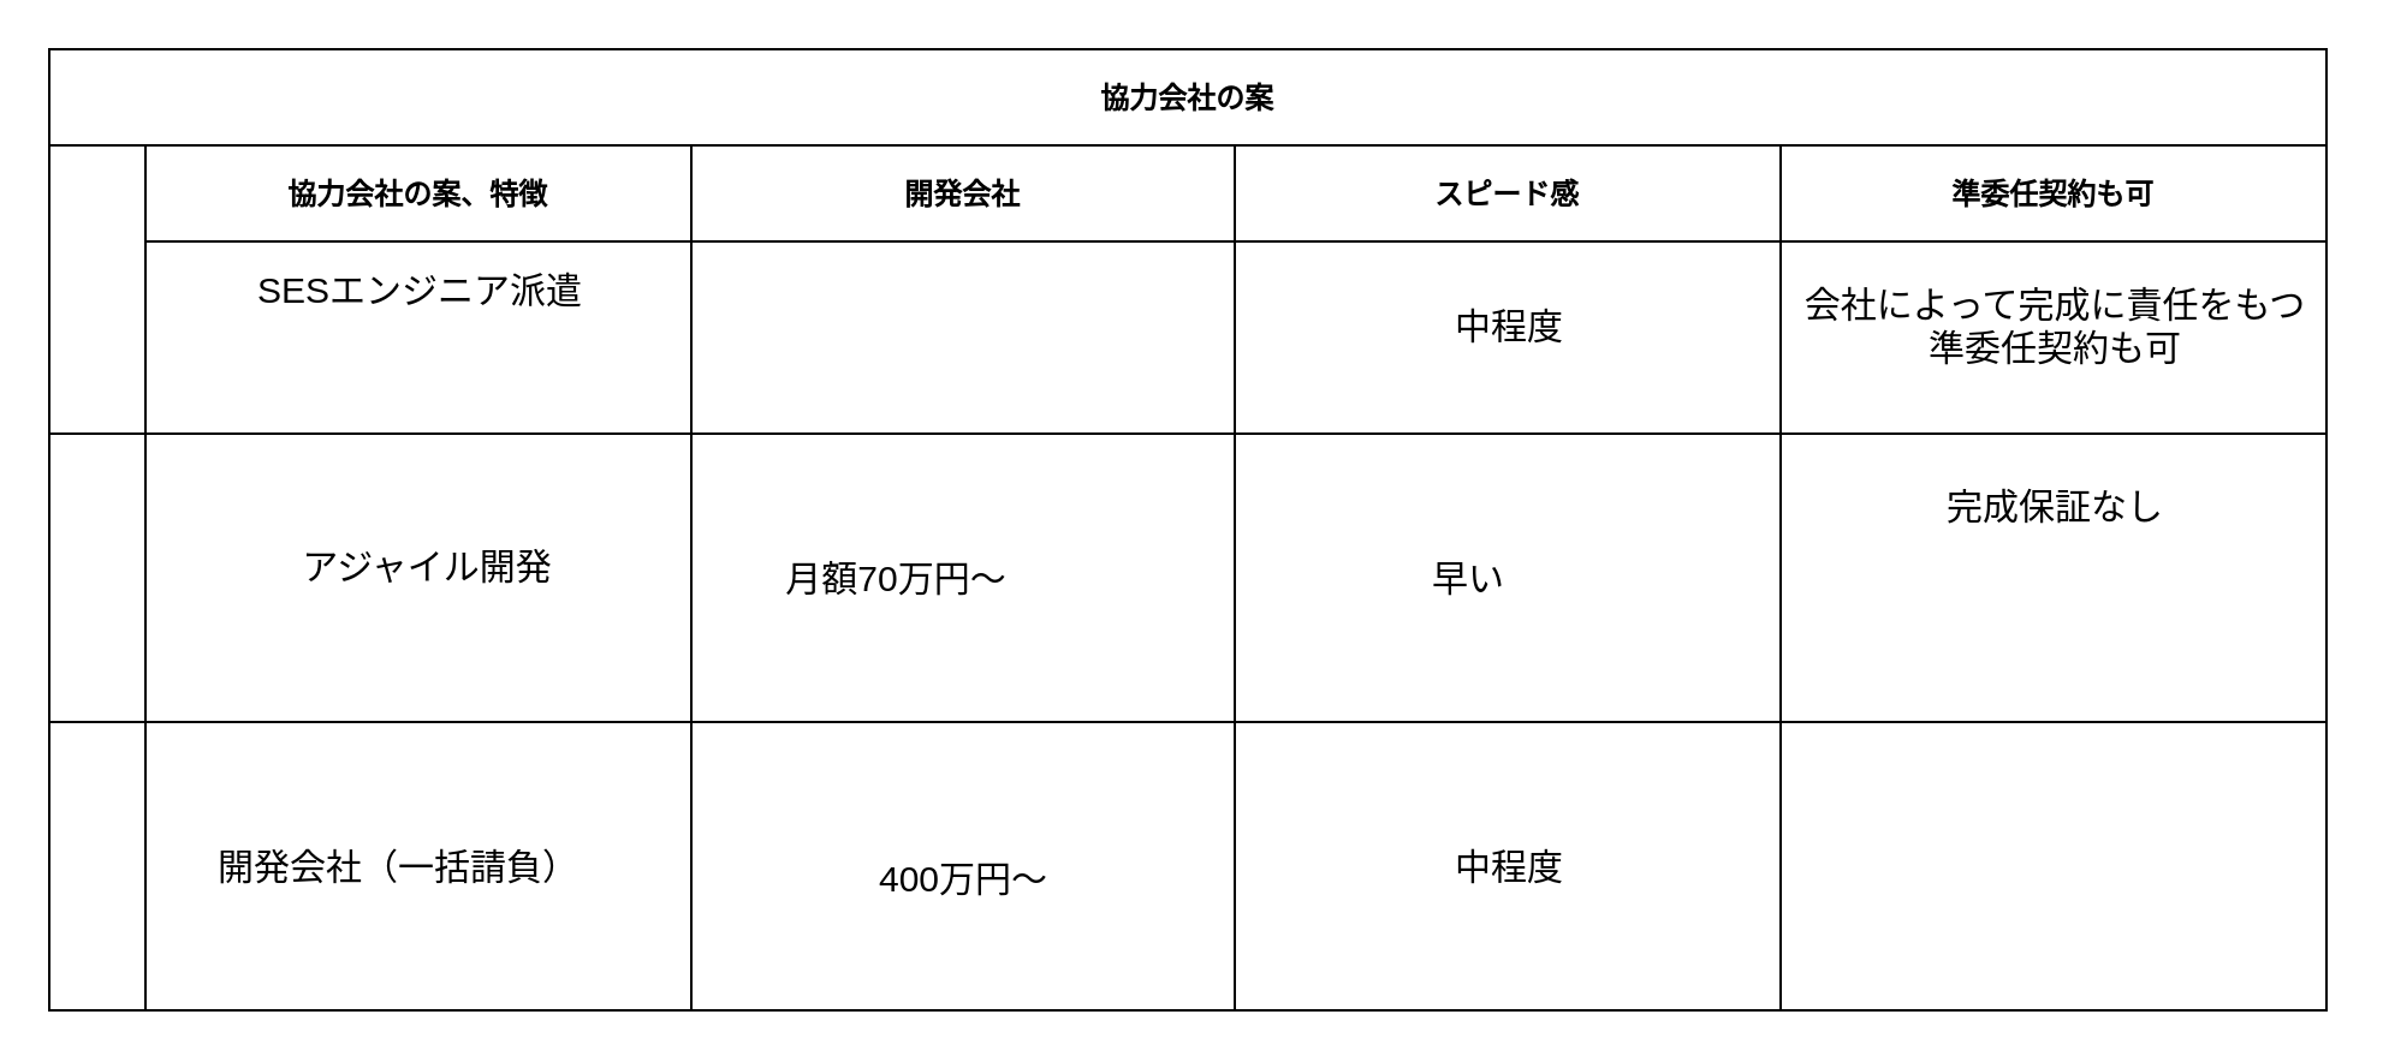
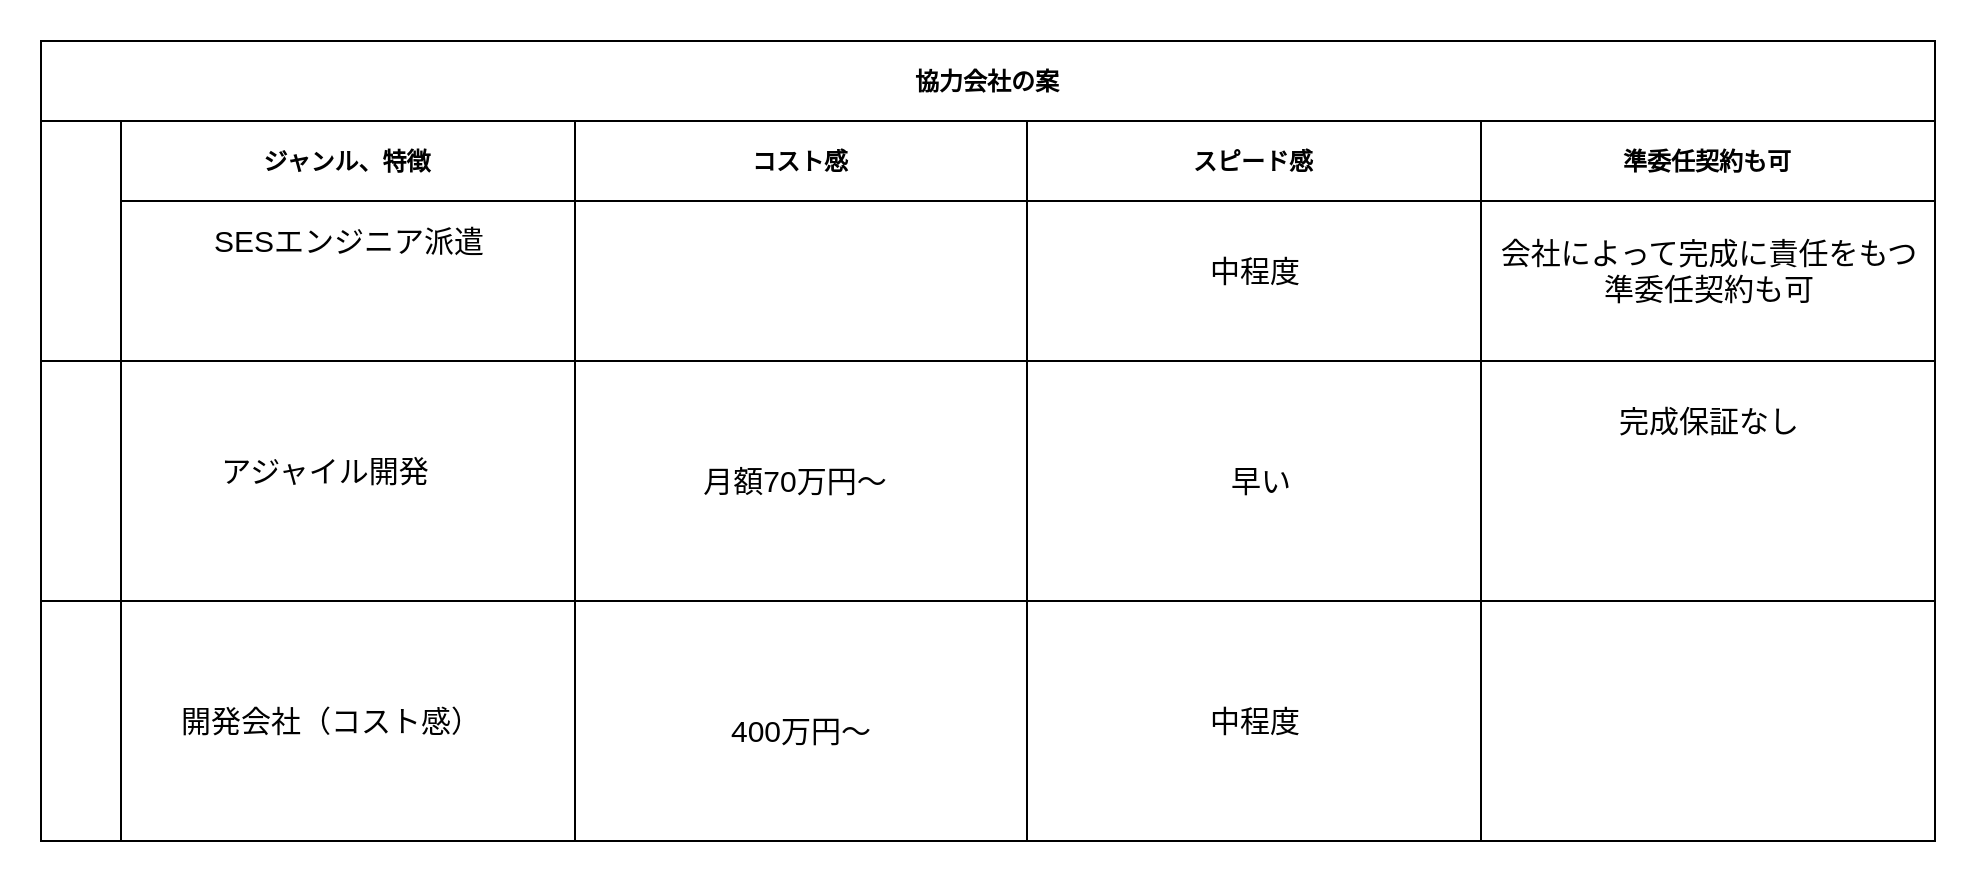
  <mxCell id="0" />
  <mxCell id="1" parent="0" />
  <mxCell id="2" value="協力会社の案" style="shape=table;childLayout=tableLayout;startSize=40;collapsible=0;recursiveResize=0;expand=0;fontStyle=1;" vertex="1" parent="1"><mxGeometry x="20" y="20" width="947" height="400" as="geometry" /></mxCell>
  <mxCell id="3" value="" style="shape=tableRow;horizontal=0;startSize=40;swimlaneHead=0;swimlaneBody=0;top=0;left=0;bottom=0;right=0;dropTarget=0;fillColor=none;collapsible=0;recursiveResize=0;expand=0;fontStyle=1;" vertex="1" parent="2"><mxGeometry y="40" width="947" height="120" as="geometry" /></mxCell>
- <mxCell id="4" value="協力会社の案、特徴" style="swimlane;swimlaneHead=0;swimlaneBody=0;fontStyle=0;connectable=0;fillColor=none;startSize=40;collapsible=0;recursiveResize=0;expand=0;fontStyle=1;" vertex="1" parent="3"><mxGeometry x="40" width="227" height="120" as="geometry"><mxRectangle width="227" height="120" as="alternateBounds" /></mxGeometry></mxCell>
+ <mxCell id="4" value="ジャンル、特徴" style="swimlane;swimlaneHead=0;swimlaneBody=0;fontStyle=0;connectable=0;fillColor=none;startSize=40;collapsible=0;recursiveResize=0;expand=0;fontStyle=1;" vertex="1" parent="3"><mxGeometry x="40" width="227" height="120" as="geometry"><mxRectangle width="227" height="120" as="alternateBounds" /></mxGeometry></mxCell>
  <mxCell id="5" value="SESエンジニア派遣" style="text;html=1;align=center;verticalAlign=middle;resizable=0;points=[];autosize=1;strokeColor=none;fillColor=none;fontSize=15;" vertex="1" parent="4"><mxGeometry x="33.5" y="45" width="160" height="30" as="geometry" /></mxCell>
- <mxCell id="6" value="開発会社" style="swimlane;swimlaneHead=0;swimlaneBody=0;fontStyle=0;connectable=0;fillColor=none;startSize=40;collapsible=0;recursiveResize=0;expand=0;fontStyle=1;" vertex="1" parent="3"><mxGeometry x="267" width="226" height="120" as="geometry"><mxRectangle width="226" height="120" as="alternateBounds" /></mxGeometry></mxCell>
+ <mxCell id="6" value="コスト感" style="swimlane;swimlaneHead=0;swimlaneBody=0;fontStyle=0;connectable=0;fillColor=none;startSize=40;collapsible=0;recursiveResize=0;expand=0;fontStyle=1;" vertex="1" parent="3"><mxGeometry x="267" width="226" height="120" as="geometry"><mxRectangle width="226" height="120" as="alternateBounds" /></mxGeometry></mxCell>
  <mxCell id="7" value="スピード感" style="swimlane;swimlaneHead=0;swimlaneBody=0;fontStyle=0;connectable=0;fillColor=none;startSize=40;collapsible=0;recursiveResize=0;expand=0;fontStyle=1;" vertex="1" parent="3"><mxGeometry x="493" width="227" height="120" as="geometry"><mxRectangle width="227" height="120" as="alternateBounds" /></mxGeometry></mxCell>
  <mxCell id="8" value="中程度" style="text;html=1;align=center;verticalAlign=middle;resizable=0;points=[];autosize=1;strokeColor=none;fillColor=none;fontSize=15;" vertex="1" parent="7"><mxGeometry x="78.5" y="60" width="70" height="30" as="geometry" /></mxCell>
  <mxCell id="9" value="準委任契約も可" style="swimlane;swimlaneHead=0;swimlaneBody=0;fontStyle=0;connectable=0;fillColor=none;startSize=40;collapsible=0;recursiveResize=0;expand=0;fontStyle=1;" vertex="1" parent="3"><mxGeometry x="720" width="227" height="120" as="geometry"><mxRectangle width="227" height="120" as="alternateBounds" /></mxGeometry></mxCell>
  <mxCell id="10" value="会社によって完成に責任をもつ&lt;br&gt;準委任契約も可" style="text;html=1;align=center;verticalAlign=middle;resizable=0;points=[];autosize=1;strokeColor=none;fillColor=none;fontSize=15;" vertex="1" parent="9"><mxGeometry x="-1.5" y="50" width="230" height="50" as="geometry" /></mxCell>
  <mxCell id="11" value="" style="shape=tableRow;horizontal=0;startSize=40;swimlaneHead=0;swimlaneBody=0;top=0;left=0;bottom=0;right=0;dropTarget=0;fillColor=none;collapsible=0;recursiveResize=0;expand=0;fontStyle=1;" vertex="1" parent="2"><mxGeometry y="160" width="947" height="120" as="geometry" /></mxCell>
  <mxCell id="12" value="" style="swimlane;swimlaneHead=0;swimlaneBody=0;fontStyle=0;connectable=0;fillColor=none;startSize=0;collapsible=0;recursiveResize=0;expand=0;fontStyle=1;" vertex="1" parent="11"><mxGeometry x="40" width="227" height="120" as="geometry"><mxRectangle width="227" height="120" as="alternateBounds" /></mxGeometry></mxCell>
- <mxCell id="13" value="アジャイル開発" style="text;html=1;align=center;verticalAlign=middle;resizable=0;points=[];autosize=1;strokeColor=none;fillColor=none;fontSize=15;horizontal=1;spacing=6;spacingBottom=1;" vertex="1" parent="12"><mxGeometry x="47" y="35" width="140" height="40" as="geometry" /></mxCell>
+ <mxCell id="13" value="アジャイル開発" style="text;html=1;align=center;verticalAlign=middle;resizable=0;points=[];autosize=1;strokeColor=none;fillColor=none;fontSize=15;horizontal=1;spacing=6;spacingBottom=1;" vertex="1" parent="12"><mxGeometry x="32" y="35" width="140" height="40" as="geometry" /></mxCell>
  <mxCell id="14" value="" style="swimlane;swimlaneHead=0;swimlaneBody=0;fontStyle=0;connectable=0;fillColor=none;startSize=0;collapsible=0;recursiveResize=0;expand=0;fontStyle=1;" vertex="1" parent="11"><mxGeometry x="267" width="226" height="120" as="geometry"><mxRectangle width="226" height="120" as="alternateBounds" /></mxGeometry></mxCell>
- <mxCell id="15" value="月額70万円～" style="text;html=1;align=center;verticalAlign=middle;resizable=0;points=[];autosize=1;strokeColor=none;fillColor=none;fontSize=15;" vertex="1" parent="14"><mxGeometry x="25" y="45" width="120" height="30" as="geometry" /></mxCell>
+ <mxCell id="15" value="月額70万円～" style="text;html=1;align=center;verticalAlign=middle;resizable=0;points=[];autosize=1;strokeColor=none;fillColor=none;fontSize=15;" vertex="1" parent="14"><mxGeometry x="50" y="45" width="120" height="30" as="geometry" /></mxCell>
  <mxCell id="16" value="" style="swimlane;swimlaneHead=0;swimlaneBody=0;fontStyle=0;connectable=0;fillColor=none;startSize=0;collapsible=0;recursiveResize=0;expand=0;fontStyle=1;" vertex="1" parent="11"><mxGeometry x="493" width="227" height="120" as="geometry"><mxRectangle width="227" height="120" as="alternateBounds" /></mxGeometry></mxCell>
- <mxCell id="17" value="早い" style="text;html=1;align=center;verticalAlign=middle;resizable=0;points=[];autosize=1;strokeColor=none;fillColor=none;fontSize=15;" vertex="1" parent="16"><mxGeometry x="72" y="45" width="50" height="30" as="geometry" /></mxCell>
+ <mxCell id="17" value="早い" style="text;html=1;align=center;verticalAlign=middle;resizable=0;points=[];autosize=1;strokeColor=none;fillColor=none;fontSize=15;" vertex="1" parent="16"><mxGeometry x="92" y="45" width="50" height="30" as="geometry" /></mxCell>
  <mxCell id="18" style="swimlane;swimlaneHead=0;swimlaneBody=0;fontStyle=0;connectable=0;fillColor=none;startSize=0;collapsible=0;recursiveResize=0;expand=0;fontStyle=1;" vertex="1" parent="11"><mxGeometry x="720" width="227" height="120" as="geometry"><mxRectangle width="227" height="120" as="alternateBounds" /></mxGeometry></mxCell>
  <mxCell id="19" value="完成保証なし" style="text;html=1;align=center;verticalAlign=middle;resizable=0;points=[];autosize=1;strokeColor=none;fillColor=none;fontSize=15;" vertex="1" parent="18"><mxGeometry x="58.5" y="15" width="110" height="30" as="geometry" /></mxCell>
  <mxCell id="20" value="" style="shape=tableRow;horizontal=0;startSize=40;swimlaneHead=0;swimlaneBody=0;top=0;left=0;bottom=0;right=0;dropTarget=0;fillColor=none;collapsible=0;recursiveResize=0;expand=0;fontStyle=1;" vertex="1" parent="2"><mxGeometry y="280" width="947" height="120" as="geometry" /></mxCell>
  <mxCell id="21" value="" style="swimlane;swimlaneHead=0;swimlaneBody=0;fontStyle=0;connectable=0;fillColor=none;startSize=0;collapsible=0;recursiveResize=0;expand=0;fontStyle=1;" vertex="1" parent="20"><mxGeometry x="40" width="227" height="120" as="geometry"><mxRectangle width="227" height="120" as="alternateBounds" /></mxGeometry></mxCell>
- <mxCell id="22" value="開発会社（一括請負）" style="text;html=1;align=center;verticalAlign=middle;resizable=0;points=[];autosize=1;strokeColor=none;fillColor=none;fontSize=15;horizontal=1;spacing=6;spacingBottom=1;" vertex="1" parent="21"><mxGeometry x="15" y="40" width="180" height="40" as="geometry" /></mxCell>
+ <mxCell id="22" value="開発会社（コスト感）" style="text;html=1;align=center;verticalAlign=middle;resizable=0;points=[];autosize=1;strokeColor=none;fillColor=none;fontSize=15;horizontal=1;spacing=6;spacingBottom=1;" vertex="1" parent="21"><mxGeometry x="15" y="40" width="180" height="40" as="geometry" /></mxCell>
  <mxCell id="23" value="" style="swimlane;swimlaneHead=0;swimlaneBody=0;fontStyle=0;connectable=0;fillColor=none;startSize=0;collapsible=0;recursiveResize=0;expand=0;fontStyle=1;" vertex="1" parent="20"><mxGeometry x="267" width="226" height="120" as="geometry"><mxRectangle width="226" height="120" as="alternateBounds" /></mxGeometry></mxCell>
  <mxCell id="24" value="400万円～" style="text;html=1;align=center;verticalAlign=middle;resizable=0;points=[];autosize=1;strokeColor=none;fillColor=none;fontSize=15;" vertex="1" parent="23"><mxGeometry x="68" y="50" width="90" height="30" as="geometry" /></mxCell>
  <mxCell id="25" value="" style="swimlane;swimlaneHead=0;swimlaneBody=0;fontStyle=0;connectable=0;fillColor=none;startSize=0;collapsible=0;recursiveResize=0;expand=0;fontStyle=1;" vertex="1" parent="20"><mxGeometry x="493" width="227" height="120" as="geometry"><mxRectangle width="227" height="120" as="alternateBounds" /></mxGeometry></mxCell>
  <mxCell id="26" value="中程度" style="text;html=1;align=center;verticalAlign=middle;resizable=0;points=[];autosize=1;strokeColor=none;fillColor=none;fontSize=15;" vertex="1" parent="25"><mxGeometry x="78.5" y="45" width="70" height="30" as="geometry" /></mxCell>
  <mxCell id="27" style="swimlane;swimlaneHead=0;swimlaneBody=0;fontStyle=0;connectable=0;fillColor=none;startSize=0;collapsible=0;recursiveResize=0;expand=0;fontStyle=1;" vertex="1" parent="20"><mxGeometry x="720" width="227" height="120" as="geometry"><mxRectangle width="227" height="120" as="alternateBounds" /></mxGeometry></mxCell>
